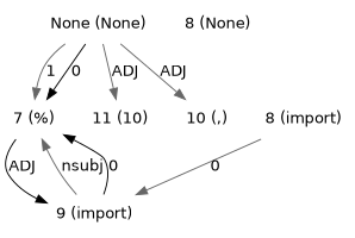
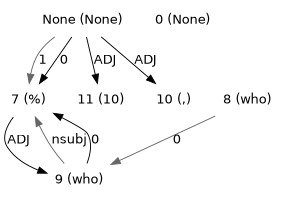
  digraph {
    fontname="DejaVu Sans"
    node [fontname="DejaVu Sans" shape=plaintext]
    edge [color=gray40 dir=forward fontname="DejaVu Sans"]
    n1 [label="None (None)"]
    n2 [label="7 (%)"]
    n3 [label="11 (10)"]
    n4 [label="10 (,)"]
-   n5 [label="9 (import)"]
-   n6 [label="8 (None)"]
-   n7 [label="8 (import)"]
+   n5 [label="9 (who)"]
+   n6 [label="0 (None)"]
+   n7 [label="8 (who)"]
    n1 -> n2 [label=1]
    n1 -> n2 [color=black label=0]
-   n1 -> n3 [label=ADJ]
-   n1 -> n4 [label=ADJ]
+   n1 -> n3 [color=black label=ADJ]
+   n1 -> n4 [color=black label=ADJ]
    n2 -> n5 [color=black label=ADJ]
    n5 -> n2 [label=nsubj]
    n5 -> n2 [color=black label=0]
    n7 -> n5 [label=0]
  }
